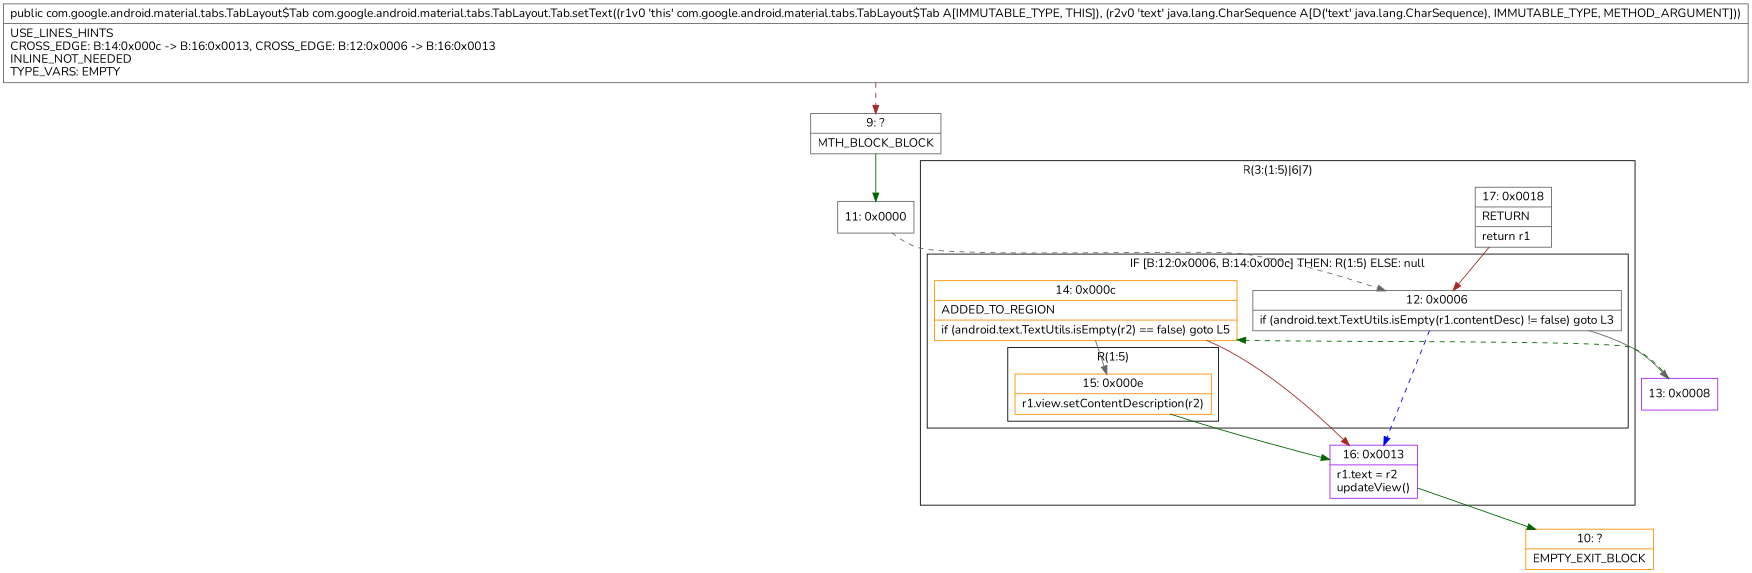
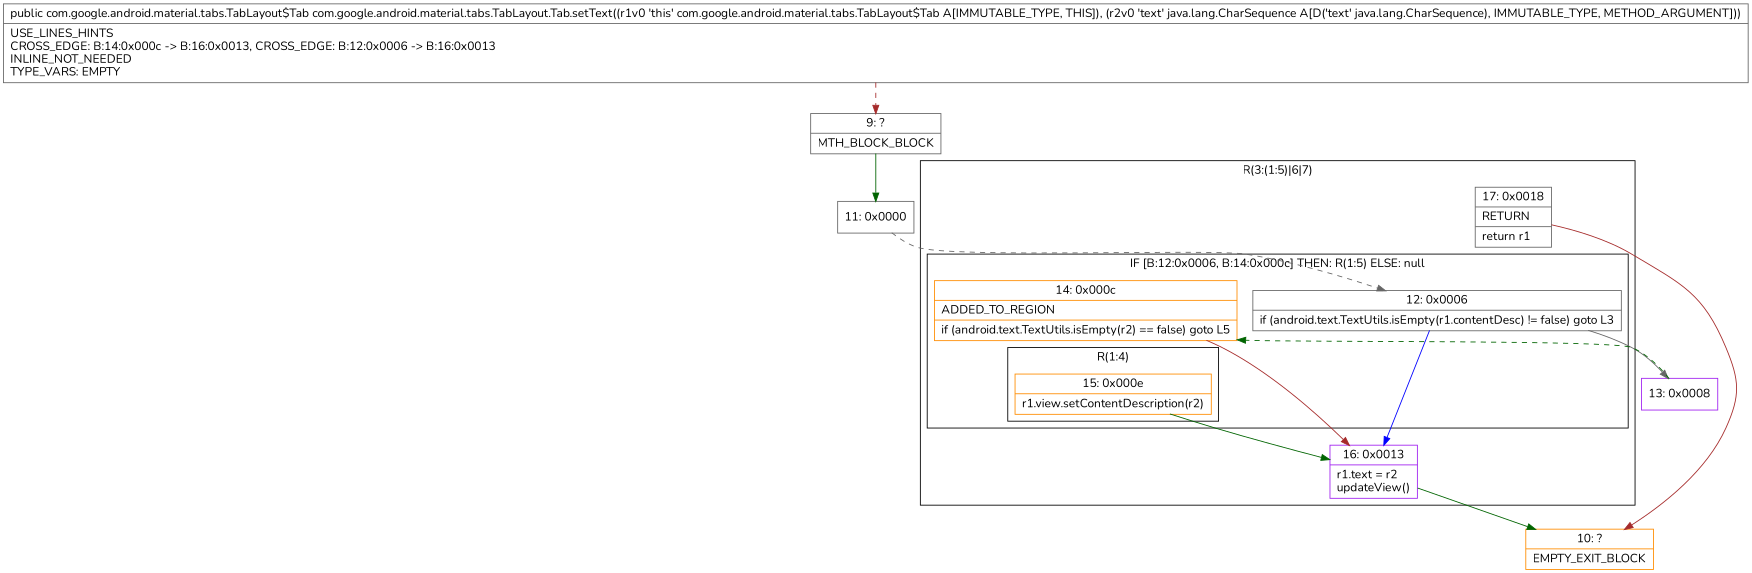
  digraph {
    fontname=Nunito
    node [color=gray40 fontname=Nunito shape=record]
    edge [color=darkgreen fontname=Nunito style=solid]
    n1 [color=darkorange label="{15\:\ 0x000e|r1.view.setContentDescription(r2)\l}"]
    n2 [label="{12\:\ 0x0006|if (android.text.TextUtils.isEmpty(r1.contentDesc) != false) goto L3\l}"]
    n3 [color=darkorange label="{14\:\ 0x000c|ADDED_TO_REGION\l|if (android.text.TextUtils.isEmpty(r2) == false) goto L5\l}"]
    n4 [color=purple label="{16\:\ 0x0013|r1.text = r2\lupdateView()\l}"]
    n5 [label="{17\:\ 0x0018|RETURN\l|return r1\l}"]
    n6 [color=purple label="{13\:\ 0x0008}"]
    n7 [color=darkorange label="{10\:\ ?|EMPTY_EXIT_BLOCK\l}"]
    n8 [label="{9\:\ ?|MTH_BLOCK_BLOCK\l}"]
    n9 [label="{11\:\ 0x0000}"]
    n10 [label="{public com.google.android.material.tabs.TabLayout$Tab com.google.android.material.tabs.TabLayout.Tab.setText((r1v0 'this' com.google.android.material.tabs.TabLayout$Tab A[IMMUTABLE_TYPE, THIS]), (r2v0 'text' java.lang.CharSequence A[D('text' java.lang.CharSequence), IMMUTABLE_TYPE, METHOD_ARGUMENT]))  | USE_LINES_HINTS\lCROSS_EDGE: B:14:0x000c \-\> B:16:0x0013, CROSS_EDGE: B:12:0x0006 \-\> B:16:0x0013\lINLINE_NOT_NEEDED\lTYPE_VARS: EMPTY\l}"]
    subgraph cluster_1 {
      label="R(3:(1:5)|6|7)"
      n4
      n5
      subgraph cluster_2 {
        label="IF [B:12:0x0006, B:14:0x000c] THEN: R(1:5) ELSE: null"
        n2
        n3
        subgraph cluster_3 {
-         label="R(1:5)"
+         label="R(1:4)"
          n1
        }
      }
    }
    n1 -> n4
-   n2 -> n4 [color=blue style=dashed]
+   n2 -> n4 [color=blue]
    n2 -> n6 [color=gray40]
-   n3 -> n1 [color=gray40]
    n3 -> n4 [color=brown]
    n4 -> n7
-   n5 -> n2 [color=brown]
+   n5 -> n7 [color=brown]
    n6 -> n3 [style=dashed]
    n8 -> n9
    n9 -> n2 [color=gray40 style=dashed]
    n10 -> n8 [color=brown style=dashed]
  }
